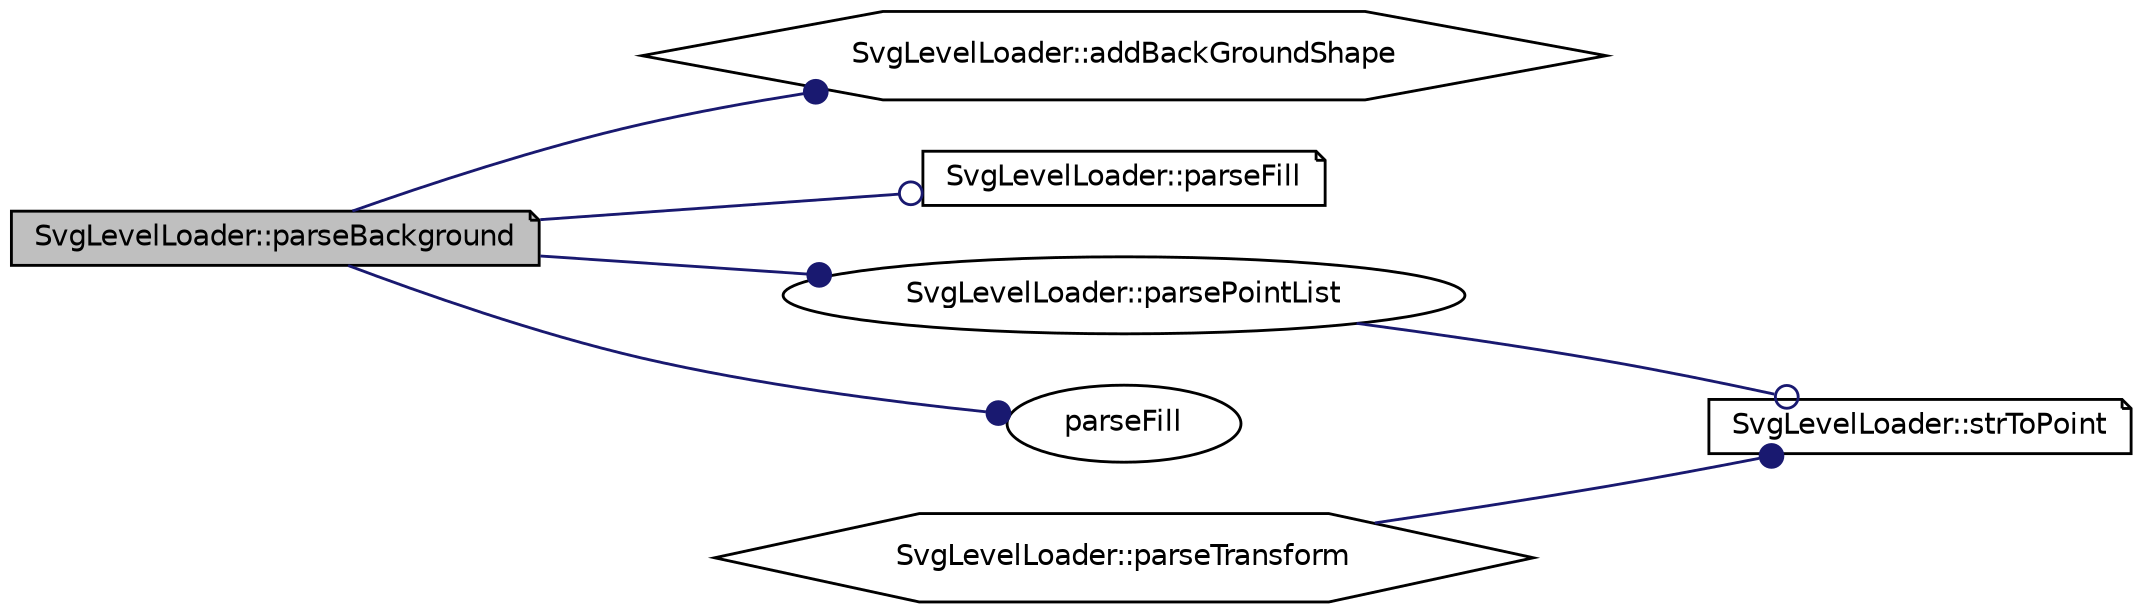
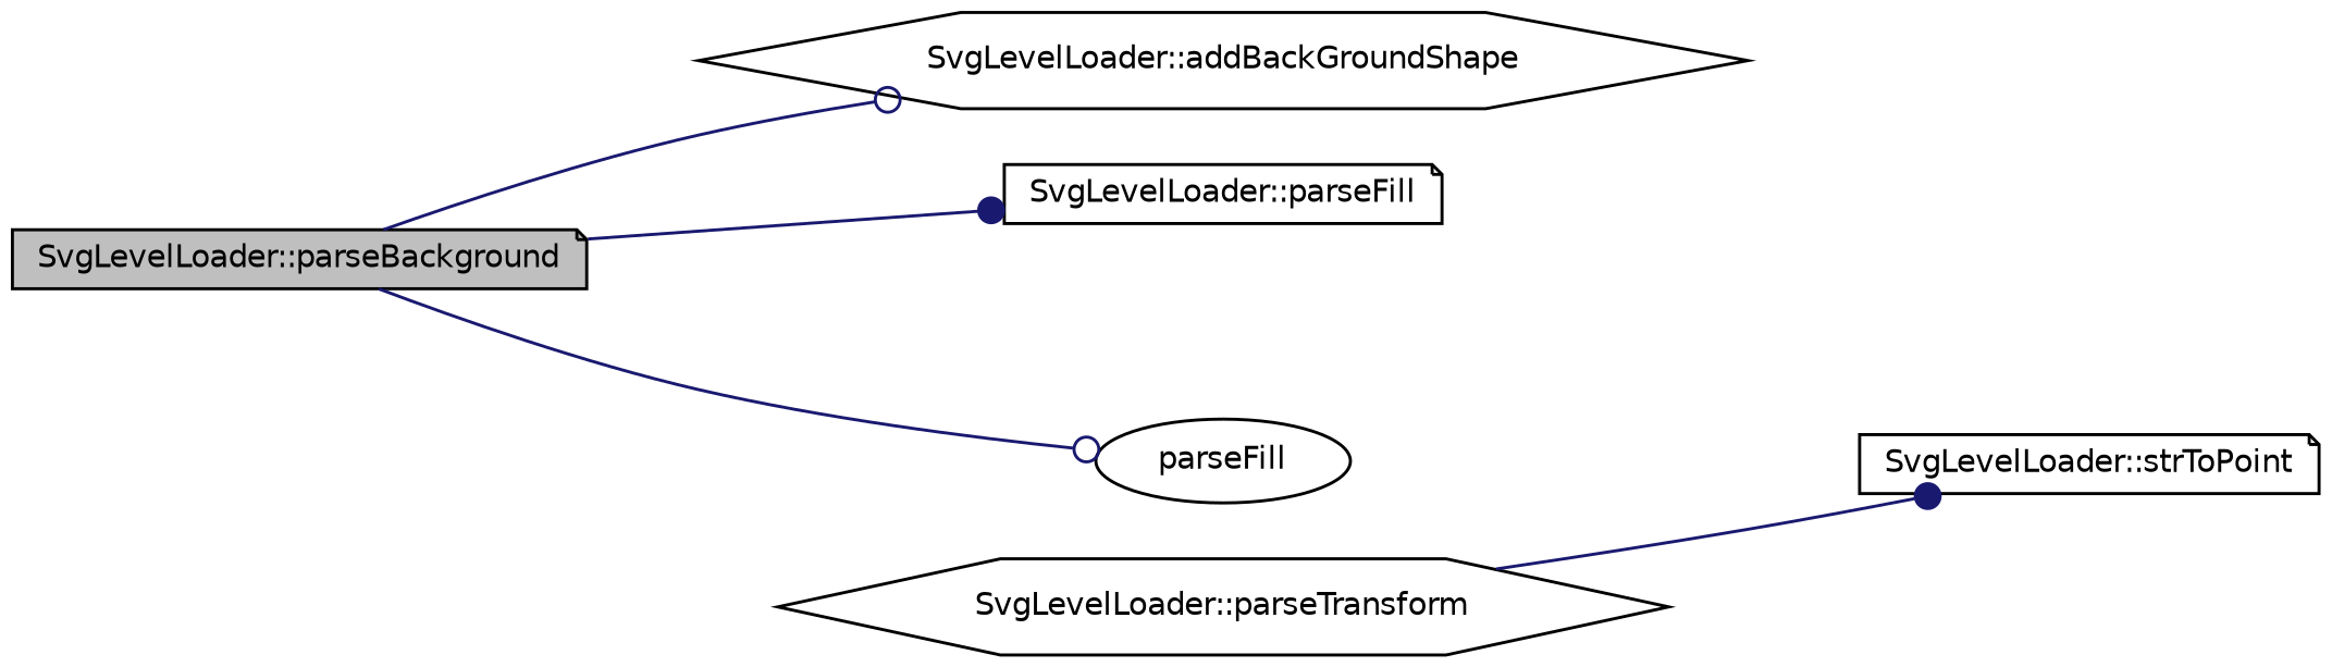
  digraph {
    rankdir=LR
    node [color=black fillcolor=white fontname=Helvetica fontsize=10 shape=note style=filled]
    edge [arrowhead=dot color=midnightblue fontname=Helvetica fontsize=10 labelfontname=Helvetica labelfontsize=10 style=solid]
    n1 [fillcolor=grey75 fontcolor=black height=0.2 label="SvgLevelLoader::parseBackground" width=0.4]
    n2 [height=0.2 label="SvgLevelLoader::addBackGroundShape" shape=hexagon width=0.4]
    n3 [height=0.2 label="SvgLevelLoader::parseFill" width=0.4]
-   n4 [height=0.2 label="SvgLevelLoader::parsePointList" shape=ellipse width=0.4]
    n5 [height=0.2 label=parseFill shape=ellipse width=0.4]
    n6 [height=0.2 label="SvgLevelLoader::strToPoint" width=0.4]
    n7 [height=0.2 label="SvgLevelLoader::parseTransform" shape=hexagon width=0.4]
-   n1 -> n2
-   n1 -> n3 [arrowhead=odot]
-   n1 -> n4
-   n1 -> n5
-   n4 -> n6 [arrowhead=odot]
+   n1 -> n2 [arrowhead=odot]
+   n1 -> n3
+   n1 -> n5 [arrowhead=odot]
    n7 -> n6
  }
